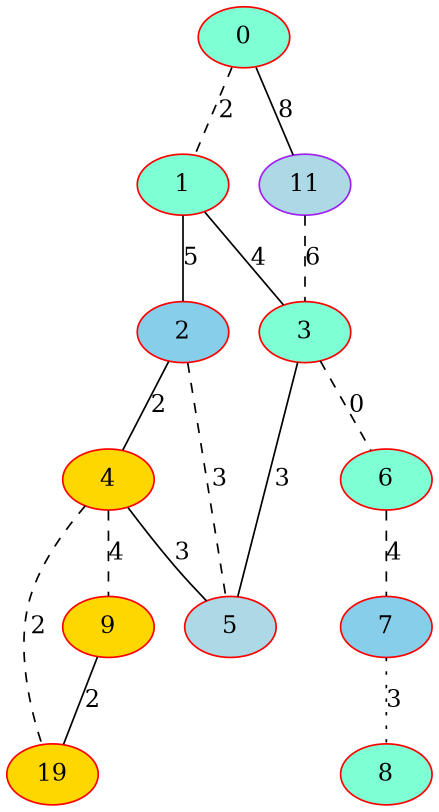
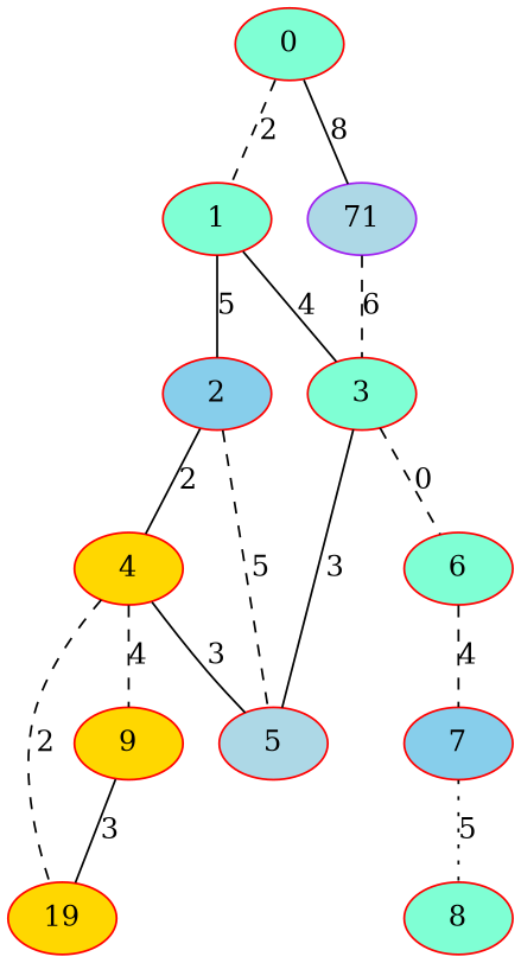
  graph {
    node [color=red fillcolor=aquamarine style=filled weight=1]
    edge [style=dashed]
    0
    1
-   11 [color=purple fillcolor=lightblue weight=4]
+   11 [color=purple fillcolor=lightblue weight=4 label=71]
    3
    2 [fillcolor=skyblue]
    5 [fillcolor=lightblue]
    6
    4 [fillcolor=gold]
    9 [fillcolor=gold]
    n10 [fillcolor=gold label=19]
    7 [fillcolor=skyblue]
    8
    0 -- 1 [label=2]
    0 -- 11 [label=8 style=solid]
    1 -- 3 [label=4 style=solid]
    1 -- 2 [label=5 style=solid]
    11 -- 3 [label=6]
    3 -- 5 [label=3 style=solid]
    3 -- 6 [label=0]
-   2 -- 5 [label=3]
+   2 -- 5 [label=5]
    2 -- 4 [label=2 style=solid]
    6 -- 7 [label=4]
    4 -- 5 [label=3 style=solid]
    4 -- 9 [label=4]
    4 -- n10 [label=2]
-   9 -- n10 [label=2 style=solid]
-   7 -- 8 [label=3 style=dotted]
+   9 -- n10 [label=3 style=solid]
+   7 -- 8 [label=5 style=dotted]
  }
